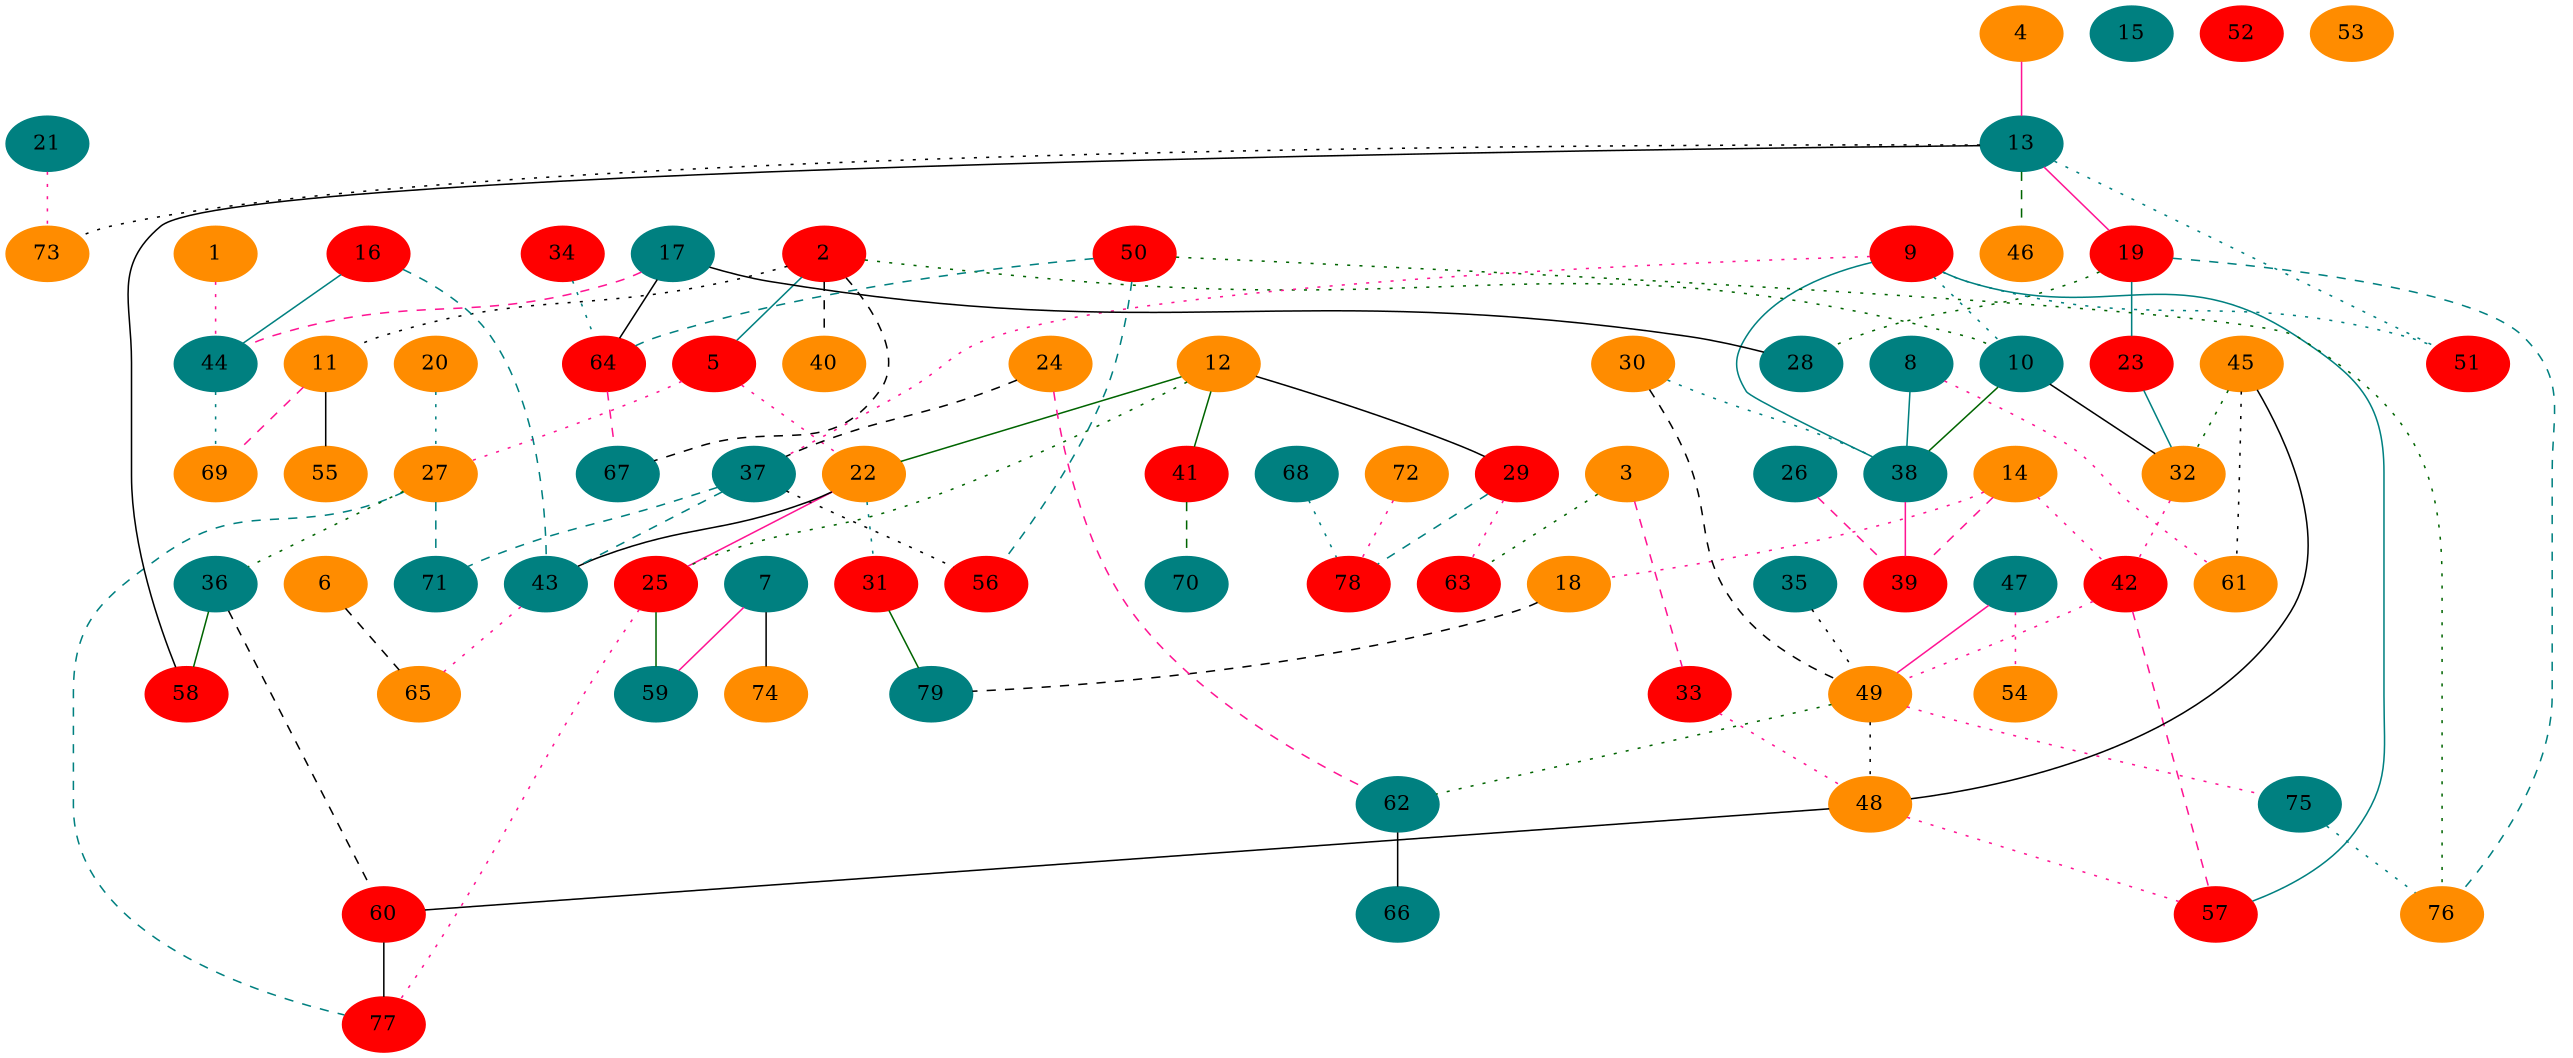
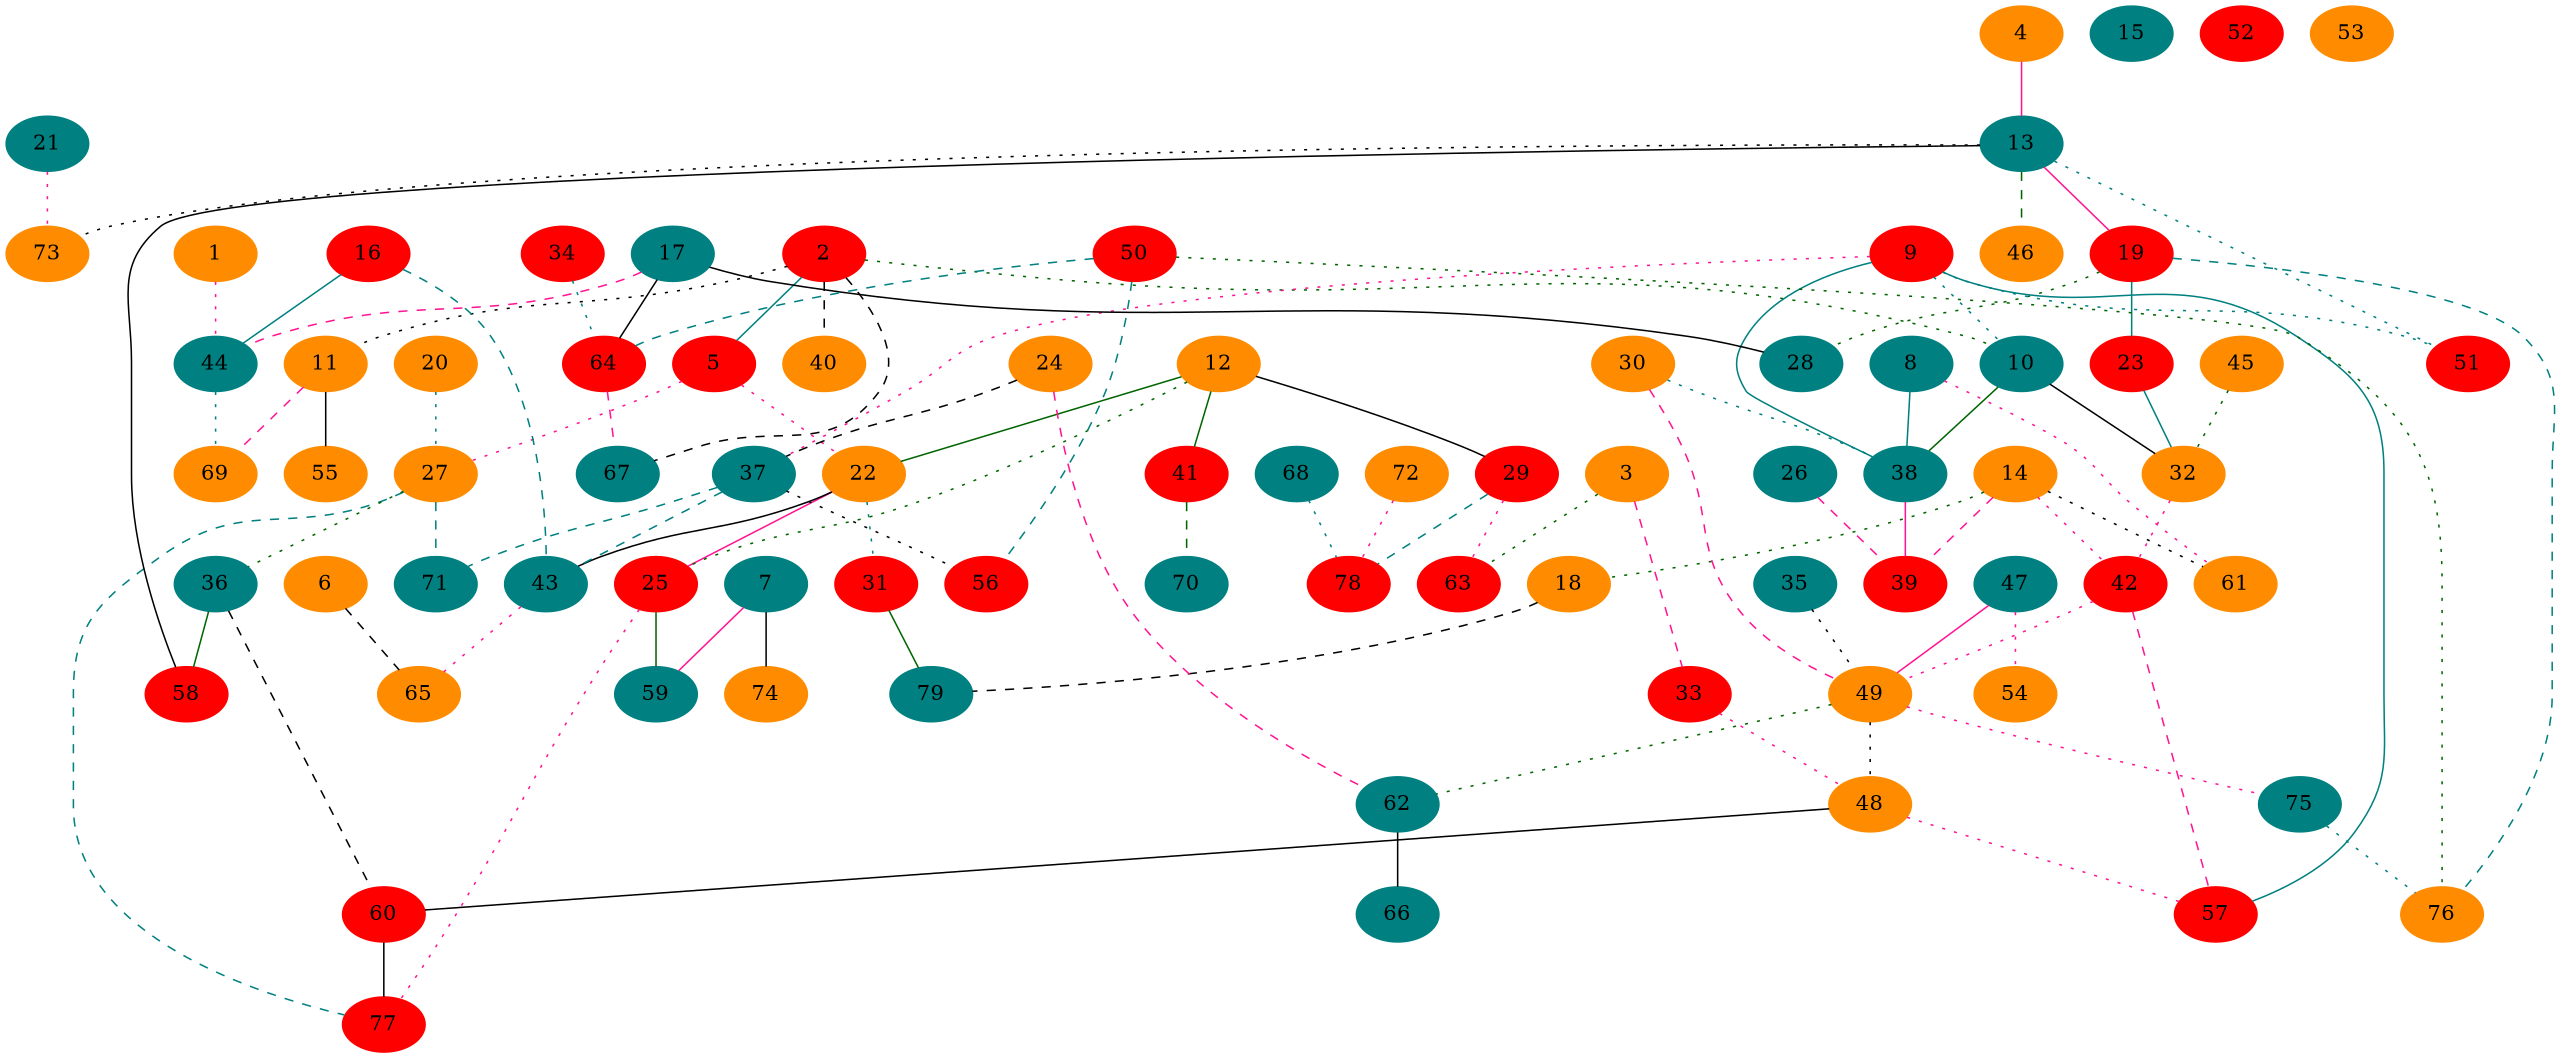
  graph {
    node [color=darkorange style=filled]
    edge [color=deeppink style=dotted]
    44 [color=teal]
    1
    6
    65
    69
    2 [color=red]
    5 [color=red]
    10 [color=teal]
    11
    40
    67 [color=teal]
    22
    27
    32
    38 [color=teal]
    55
    33 [color=red]
    3
    63 [color=red]
    42 [color=red]
    48
    13 [color=teal]
    4
    51 [color=red]
    19 [color=red]
    46
    58 [color=red]
    73
    25 [color=red]
    43 [color=teal]
    31 [color=red]
    77 [color=red]
    36 [color=teal]
    71 [color=teal]
    7 [color=teal]
    59 [color=teal]
    74
    8 [color=teal]
    61
    39 [color=red]
    9 [color=red]
    37 [color=teal]
    57 [color=red]
    56 [color=red]
    12
    29 [color=red]
    41 [color=red]
    78 [color=red]
    70 [color=teal]
    28 [color=teal]
    23 [color=red]
    76
    14
    18
    79 [color=teal]
    49
    15 [color=teal]
    16 [color=red]
    17 [color=teal]
    64 [color=red]
    20
    21 [color=teal]
    24
    62 [color=teal]
    66 [color=teal]
    26 [color=teal]
    60 [color=red]
    30
    75 [color=teal]
    34 [color=red]
    35 [color=teal]
    45
    47 [color=teal]
    54
    50 [color=red]
    52 [color=red]
    53
    68 [color=teal]
    72
    44 -- 69 [color=teal]
    1 -- 44
    6 -- 65 [color=black style=dashed]
    2 -- 5 [color=teal style=solid]
    2 -- 10 [color=darkgreen]
    2 -- 11 [color=black]
    2 -- 40 [color=black style=dashed]
    2 -- 67 [color=black style=dashed]
    5 -- 22
    5 -- 27
    10 -- 32 [color=black style=solid]
    10 -- 38 [color=darkgreen style=solid]
    11 -- 69 [style=dashed]
    11 -- 55 [color=black style=solid]
    22 -- 25 [style=solid]
    22 -- 43 [color=black style=solid]
    22 -- 31 [color=teal]
    27 -- 77 [color=teal style=dashed]
    27 -- 36 [color=darkgreen]
    27 -- 71 [color=teal style=dashed]
    32 -- 42
    38 -- 39 [style=solid]
    33 -- 48
    3 -- 33 [style=dashed]
    3 -- 63 [color=darkgreen]
    42 -- 57 [style=dashed]
    42 -- 49
    48 -- 57
    48 -- 60 [color=black style=solid]
    13 -- 51 [color=teal]
    13 -- 19 [style=solid]
    13 -- 46 [color=darkgreen style=dashed]
    13 -- 58 [color=black style=solid]
    13 -- 73 [color=black]
    4 -- 13 [style=solid]
    19 -- 28 [color=darkgreen]
    19 -- 23 [color=teal style=solid]
    19 -- 76 [color=teal style=dashed]
    25 -- 77
    25 -- 59 [color=darkgreen style=solid]
    43 -- 65
    31 -- 79 [color=darkgreen style=solid]
    36 -- 58 [color=darkgreen style=solid]
    36 -- 60 [color=black style=dashed]
    7 -- 59 [style=solid]
    7 -- 74 [color=black style=solid]
    8 -- 38 [color=teal style=solid]
    8 -- 61
    9 -- 10 [color=teal]
    9 -- 38 [color=teal style=solid]
    9 -- 51 [color=teal]
    9 -- 37
    9 -- 57 [color=teal style=solid]
    37 -- 43 [color=teal style=dashed]
    37 -- 71 [color=teal style=dashed]
    37 -- 56 [color=black]
    12 -- 22 [color=darkgreen style=solid]
    12 -- 25 [color=darkgreen]
    12 -- 29 [color=black style=solid]
    12 -- 41 [color=darkgreen style=solid]
    29 -- 63
    29 -- 78 [color=teal style=dashed]
    41 -- 70 [color=darkgreen style=dashed]
    23 -- 32 [color=teal style=solid]
    14 -- 42
-   45 -- 61 [color=black]
+   14 -- 61 [color=black]
    14 -- 39 [style=dashed]
-   14 -- 18
+   14 -- 18 [color=darkgreen]
    18 -- 79 [color=black style=dashed]
    49 -- 48 [color=black]
    49 -- 62 [color=darkgreen]
    49 -- 75
    16 -- 44 [color=teal style=solid]
    16 -- 43 [color=teal style=dashed]
    17 -- 44 [style=dashed]
    17 -- 28 [color=black style=solid]
    17 -- 64 [color=black style=solid]
    64 -- 67 [style=dashed]
    20 -- 27 [color=teal]
    21 -- 73
    24 -- 37 [color=black style=dashed]
    24 -- 62 [style=dashed]
    62 -- 66 [color=black style=solid]
    26 -- 39 [style=dashed]
    60 -- 77 [color=black style=solid]
    30 -- 38 [color=teal]
-   30 -- 49 [color=black style=dashed]
+   30 -- 49 [style=dashed]
    75 -- 76 [color=teal]
    34 -- 64 [color=teal]
    35 -- 49 [color=black]
    45 -- 32 [color=darkgreen]
-   45 -- 48 [color=black style=solid]
    47 -- 49 [style=solid]
    47 -- 54
    50 -- 56 [color=teal style=dashed]
    50 -- 76 [color=darkgreen]
    50 -- 64 [color=teal style=dashed]
    68 -- 78 [color=teal]
    72 -- 78
  }
